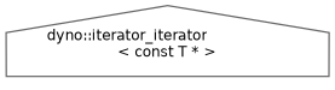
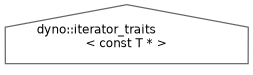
  digraph {
    rankdir=LR
-   n1 [color=grey40 fillcolor=white fontname=Helvetica fontsize=10 height=0.2 label="dyno::iterator_iterator\l\< const T * \>" shape=house style=filled width=0.4]
+   n1 [color=grey40 fillcolor=white fontname=Helvetica fontsize=10 height=0.2 label="dyno::iterator_traits\l\< const T * \>" shape=house style=filled width=0.4]
  }
